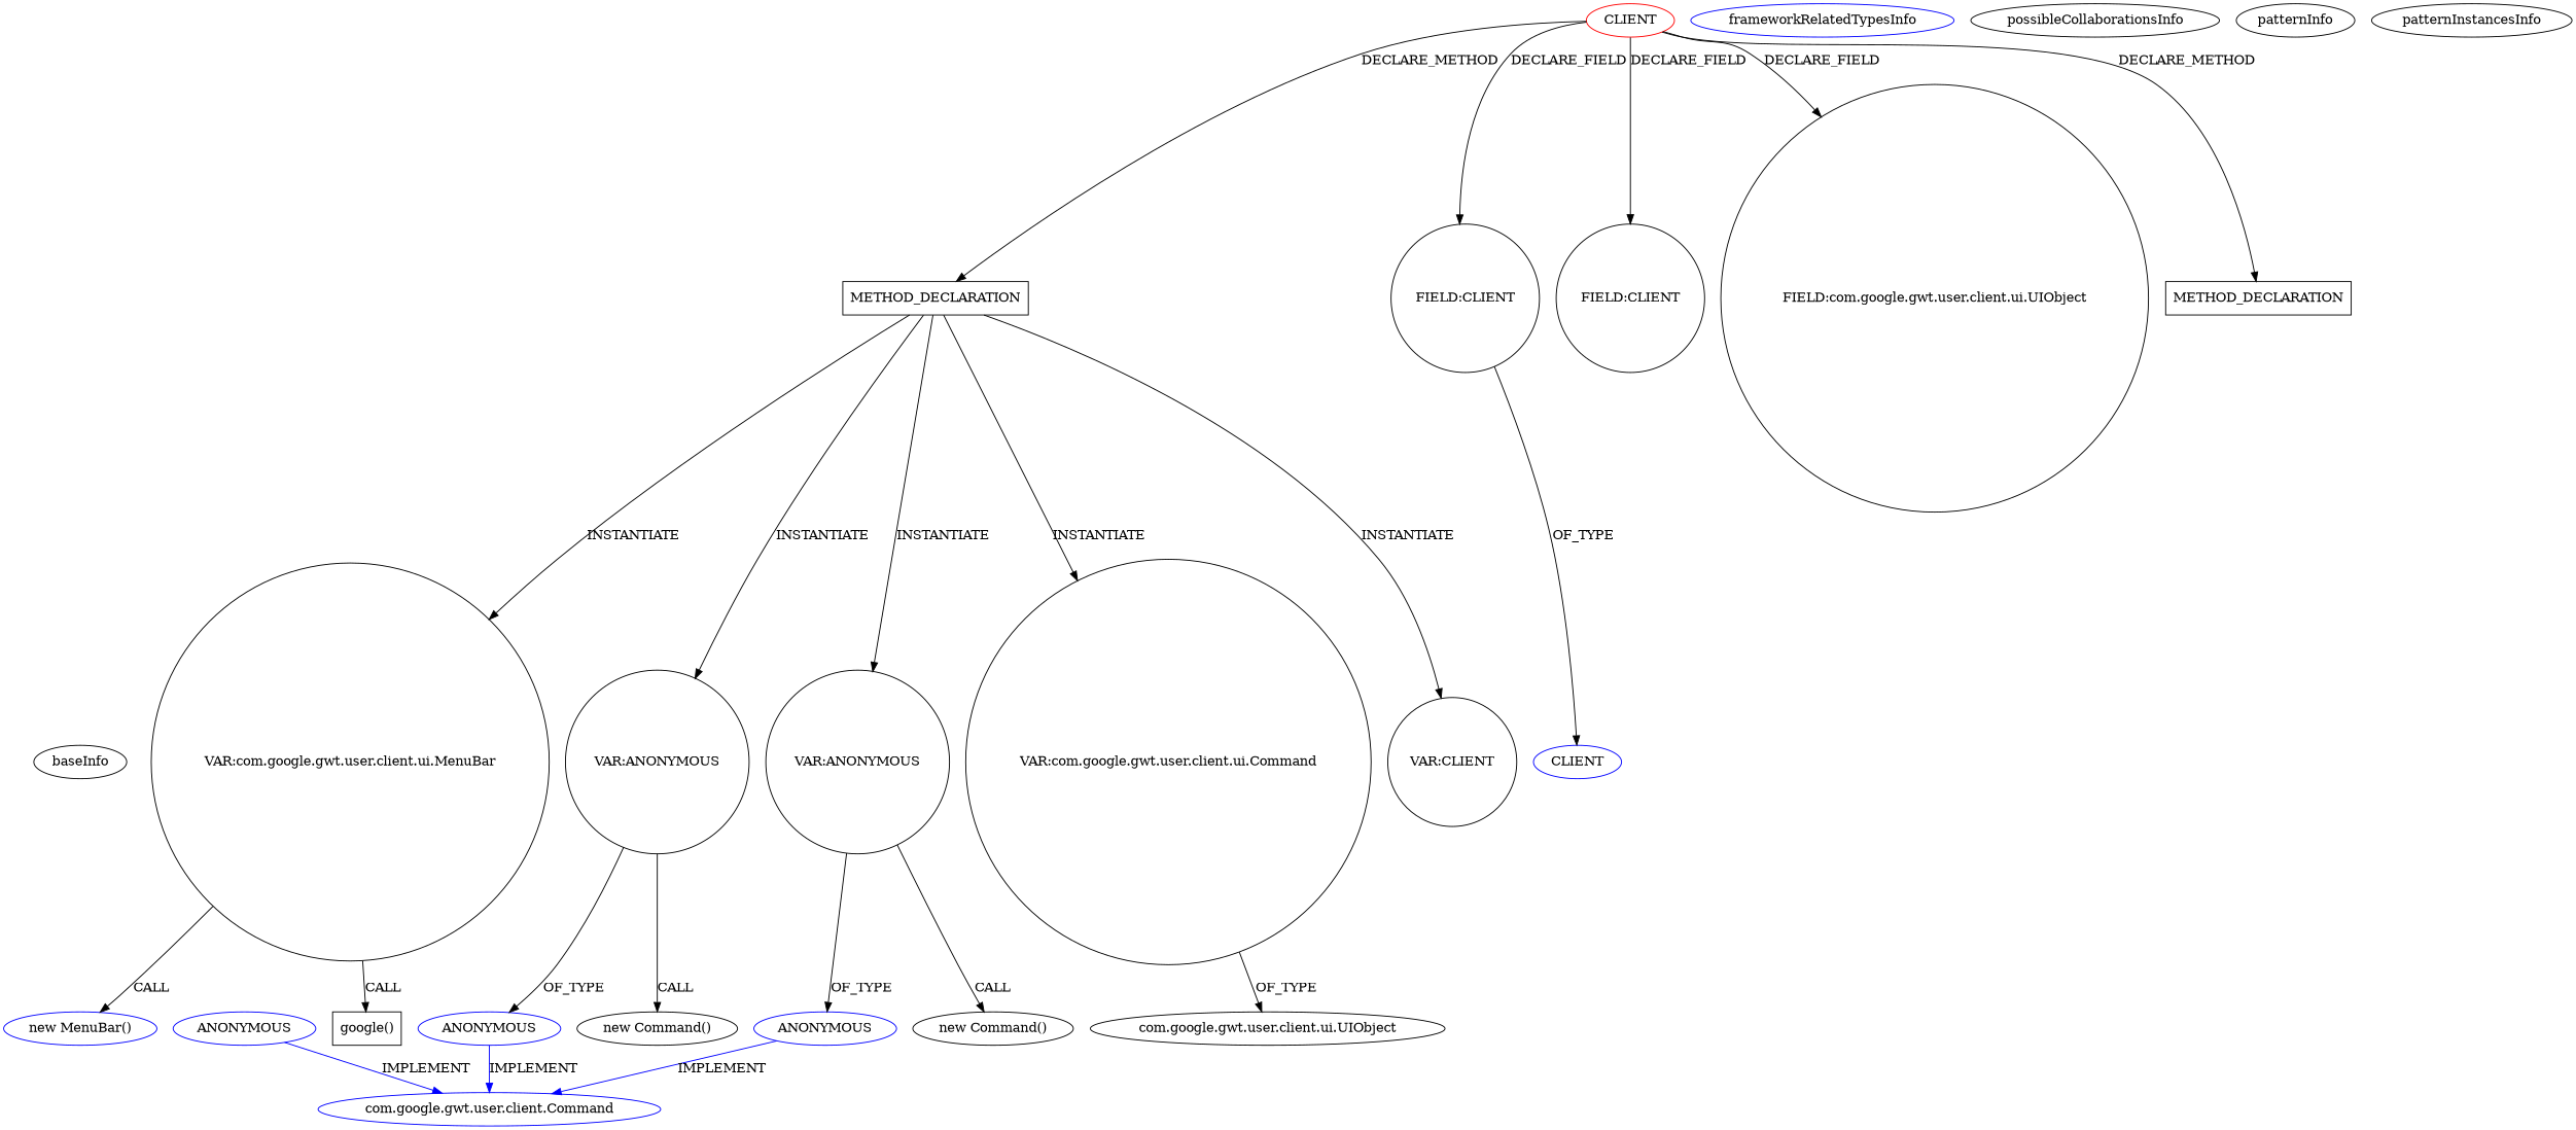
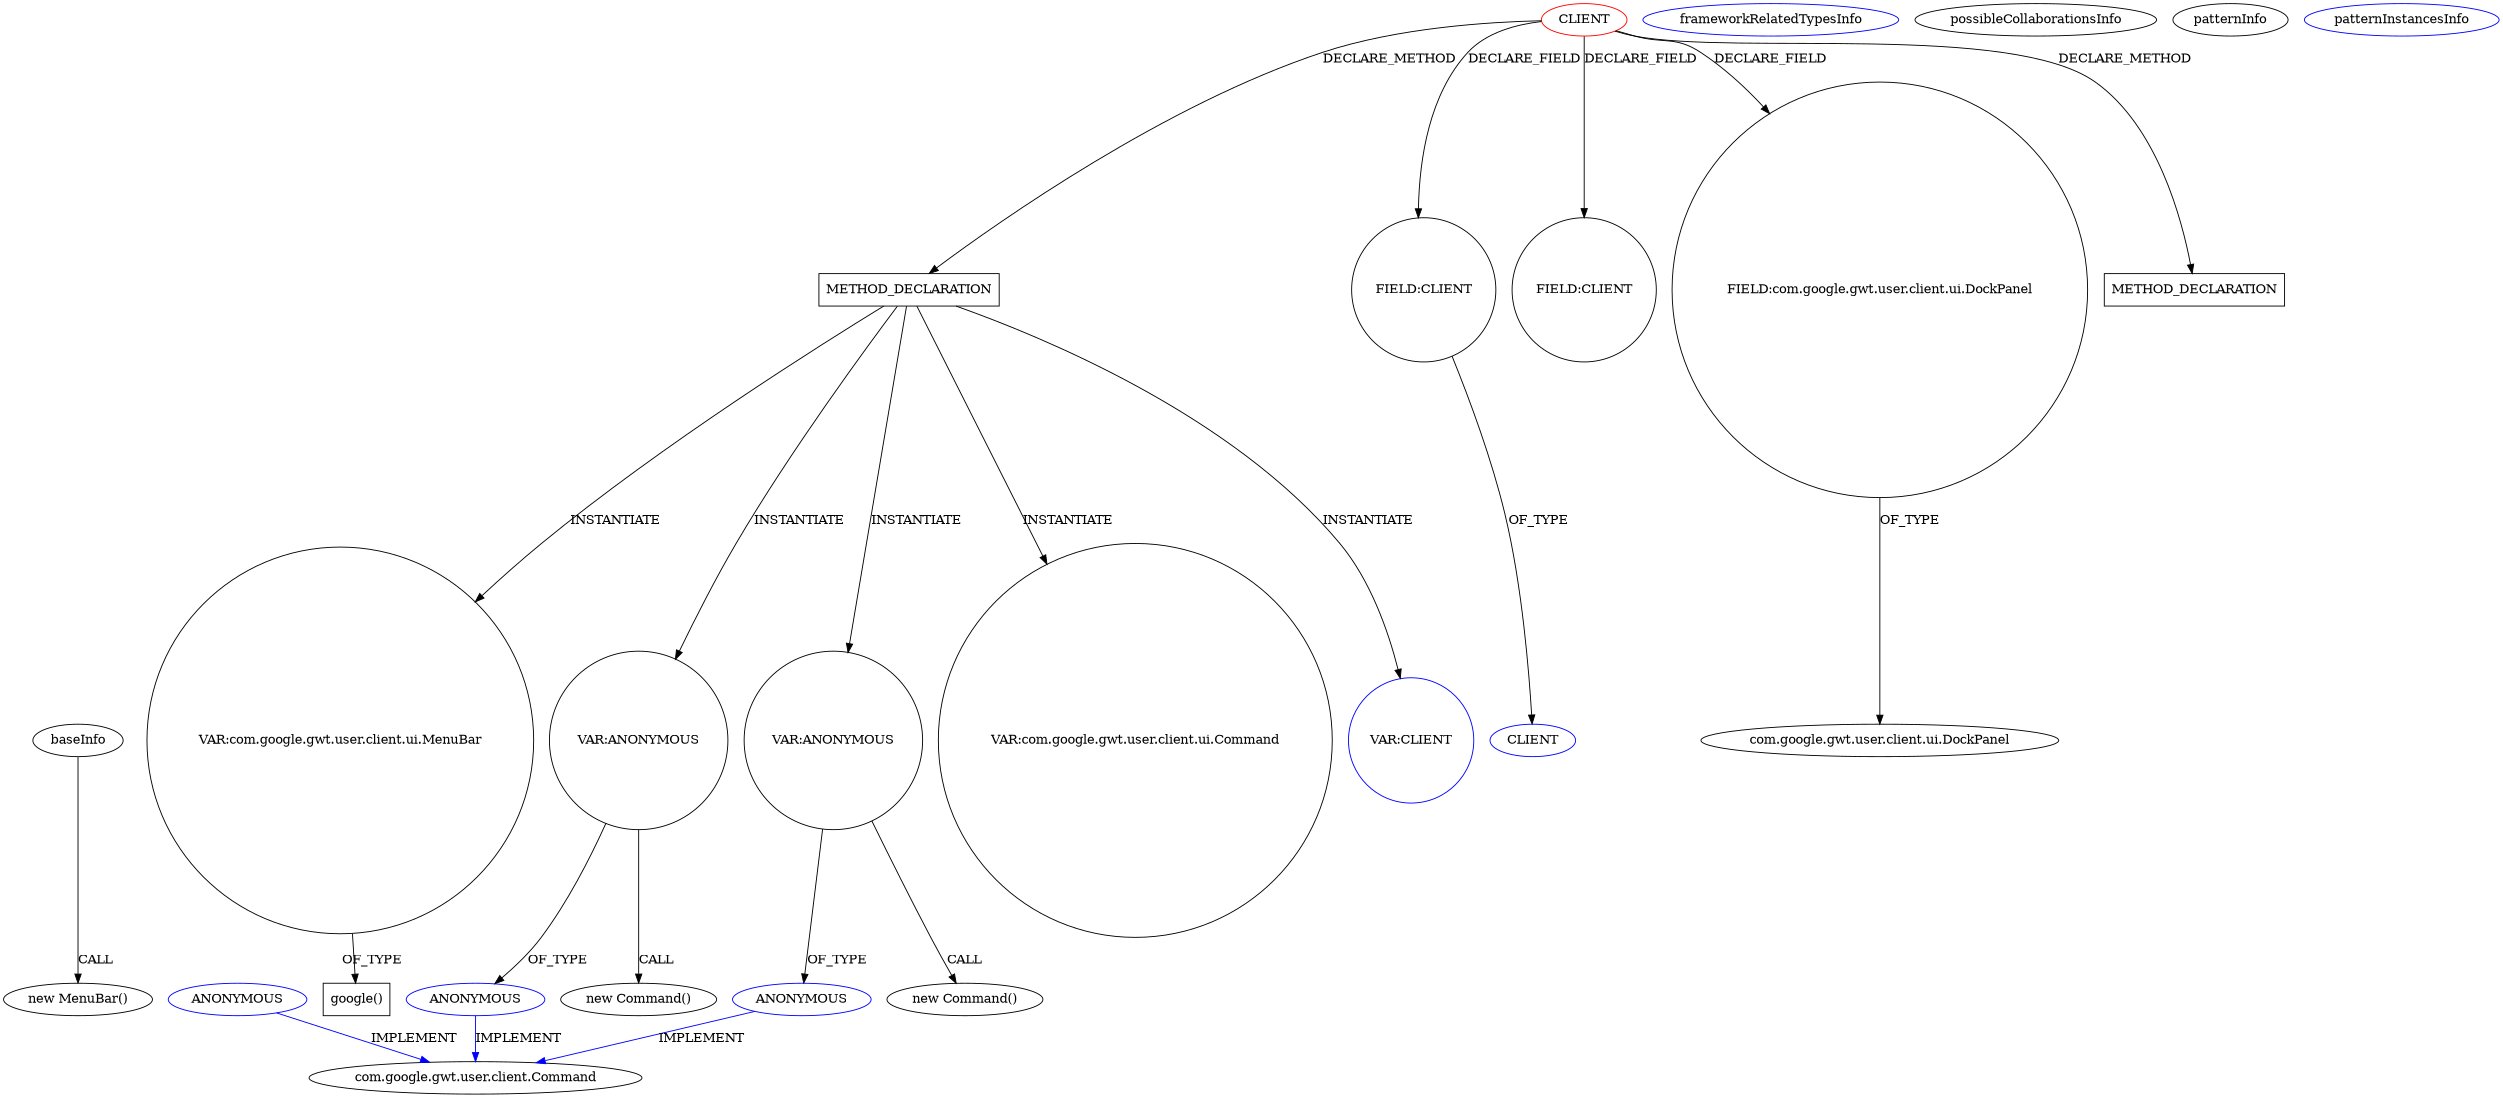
  digraph {
    node [isFrameworkType=false]
    baseInfo [category=pattern graphId=1199 isAnonymous=false possibleRelation=false isFrameworkType=""]
    frameworkRelatedTypesInfo [color=blue isFrameworkType=""]
    possibleCollaborationsInfo [isFrameworkType=""]
    patternInfo [frequency=2.0 patternRootClient=0 isFrameworkType=""]
-   patternInstancesInfo [0="hmiguellima-ugat~/hmiguellima-ugat/ugat-master/src/org/ucp/gwt/widgets/MVCTable.java~MVCTable~3009" 1="MainMain-ChatCafeine~/MainMain-ChatCafeine/ChatCafeine-master/ChatCafeine/src/sources/client/vue/Core.java~Core~190" isFrameworkType=""]
-   n6 [label="new MenuBar()" vertexType=CONSTRUCTOR_CALL color=blue]
+   patternInstancesInfo [0="hmiguellima-ugat~/hmiguellima-ugat/ugat-master/src/org/ucp/gwt/widgets/MVCTable.java~MVCTable~3009" 1="MainMain-ChatCafeine~/MainMain-ChatCafeine/ChatCafeine-master/ChatCafeine/src/sources/client/vue/Core.java~Core~190" color=blue isFrameworkType=""]
+   n6 [label="new MenuBar()" vertexType=CONSTRUCTOR_CALL]
    n7 [label="VAR:com.google.gwt.user.client.ui.MenuBar" shape=circle vertexType=VARIABLE_EXPRESION]
    n8 [label="google()" shape=box vertexType=INSIDE_CALL]
    n9 [label=METHOD_DECLARATION shape=box vertexType=CLIENT_METHOD_DECLARATION]
    n10 [label="VAR:ANONYMOUS" shape=circle vertexType=VARIABLE_EXPRESION]
    n11 [label="VAR:ANONYMOUS" shape=circle vertexType=VARIABLE_EXPRESION]
    n12 [label="VAR:com.google.gwt.user.client.ui.Command" shape=circle vertexType=VARIABLE_EXPRESION]
-   n13 [label="VAR:CLIENT" shape=circle vertexType=VARIABLE_EXPRESION]
+   n13 [label="VAR:CLIENT" shape=circle vertexType=VARIABLE_EXPRESION color=blue]
    n14 [color=blue label=ANONYMOUS vertexType=REFERENCE_ANONYMOUS_DECLARATION]
    n15 [label="new Command()" vertexType=CONSTRUCTOR_CALL]
    n16 [color=blue label=ANONYMOUS vertexType=REFERENCE_ANONYMOUS_DECLARATION]
    n17 [label="new Command()" vertexType=CONSTRUCTOR_CALL]
-   n18 [label="com.google.gwt.user.client.ui.UIObject" vertexType=FRAMEWORK_CLASS_TYPE]
    n19 [color=red label=CLIENT vertexType=ROOT_CLIENT_CLASS_DECLARATION]
    n20 [label="FIELD:CLIENT" shape=circle vertexType=FIELD_DECLARATION]
    n21 [label="FIELD:CLIENT" shape=circle vertexType=FIELD_DECLARATION]
-   n22 [label="FIELD:com.google.gwt.user.client.ui.UIObject" shape=circle vertexType=FIELD_DECLARATION]
+   n22 [label="FIELD:com.google.gwt.user.client.ui.DockPanel" shape=circle vertexType=FIELD_DECLARATION]
    n23 [label=METHOD_DECLARATION shape=box vertexType=CLIENT_METHOD_DECLARATION]
    n24 [color=blue label=CLIENT vertexType=REFERENCE_CLIENT_CLASS_DECLARATION]
-   n26 [label="com.google.gwt.user.client.Command" vertexType=FRAMEWORK_INTERFACE_TYPE color=blue]
+   n25 [label="com.google.gwt.user.client.ui.DockPanel" vertexType=FRAMEWORK_CLASS_TYPE]
+   n26 [label="com.google.gwt.user.client.Command" vertexType=FRAMEWORK_INTERFACE_TYPE]
    n27 [color=blue label=ANONYMOUS vertexType=REFERENCE_ANONYMOUS_DECLARATION]
-   n7 -> n6 [label=CALL]
-   n7 -> n8 [label=CALL]
+   baseInfo -> n6 [label=CALL]
+   n7 -> n8 [label=OF_TYPE]
    n9 -> n7 [label=INSTANTIATE]
    n9 -> n10 [label=INSTANTIATE]
    n9 -> n11 [label=INSTANTIATE]
    n9 -> n12 [label=INSTANTIATE]
    n9 -> n13 [label=INSTANTIATE]
    n10 -> n14 [label=OF_TYPE]
    n10 -> n15 [label=CALL]
    n11 -> n16 [label=OF_TYPE]
    n11 -> n17 [label=CALL]
-   n12 -> n18 [label=OF_TYPE]
    n14 -> n26 [color=blue label=IMPLEMENT]
    n16 -> n26 [color=blue label=IMPLEMENT]
    n19 -> n9 [label=DECLARE_METHOD]
    n19 -> n20 [label=DECLARE_FIELD]
    n19 -> n21 [label=DECLARE_FIELD]
    n19 -> n22 [label=DECLARE_FIELD]
    n19 -> n23 [label=DECLARE_METHOD]
    n20 -> n24 [label=OF_TYPE]
+   n22 -> n25 [label=OF_TYPE]
    n27 -> n26 [color=blue label=IMPLEMENT]
  }
